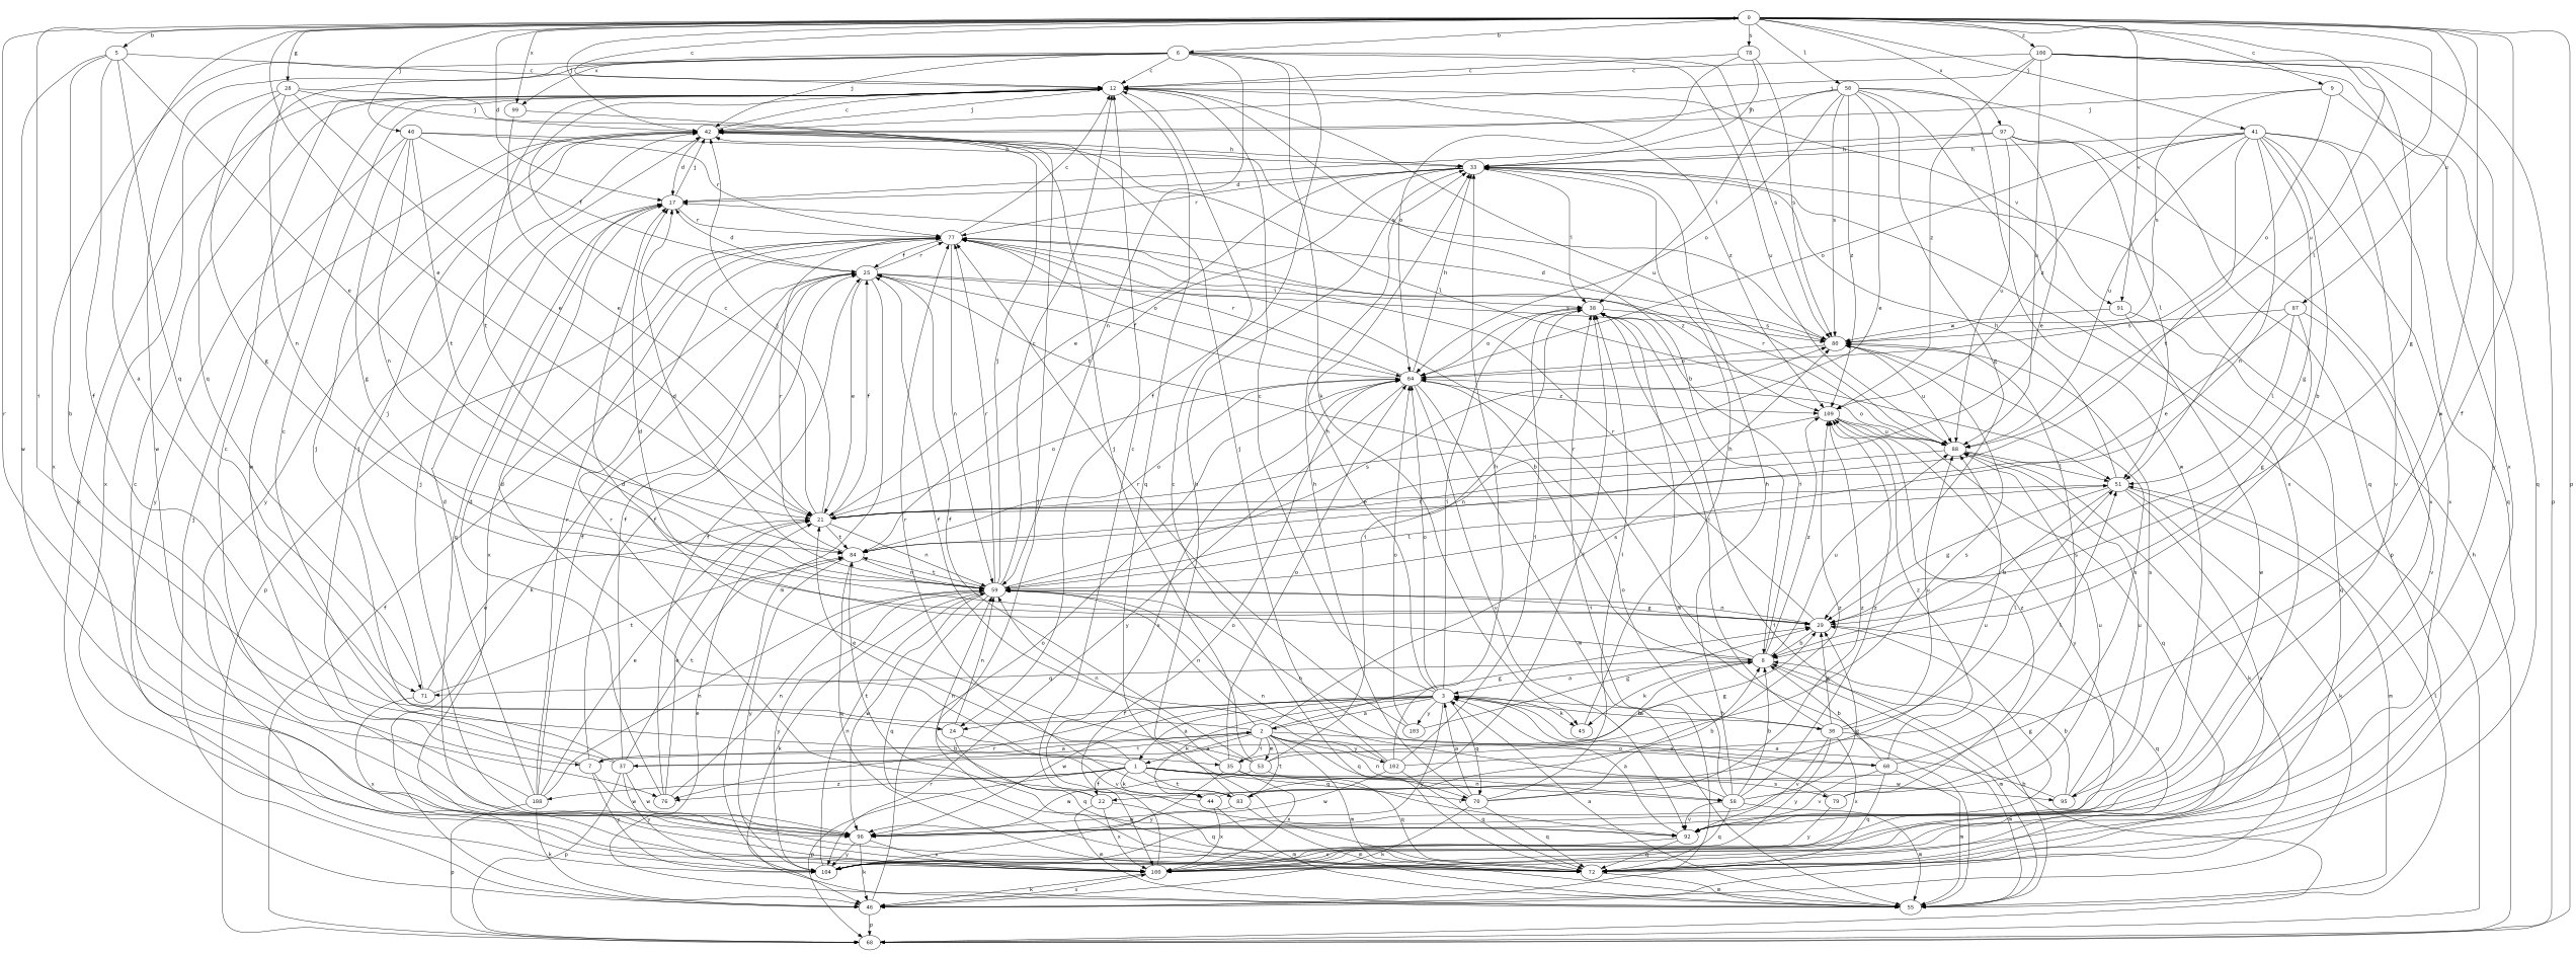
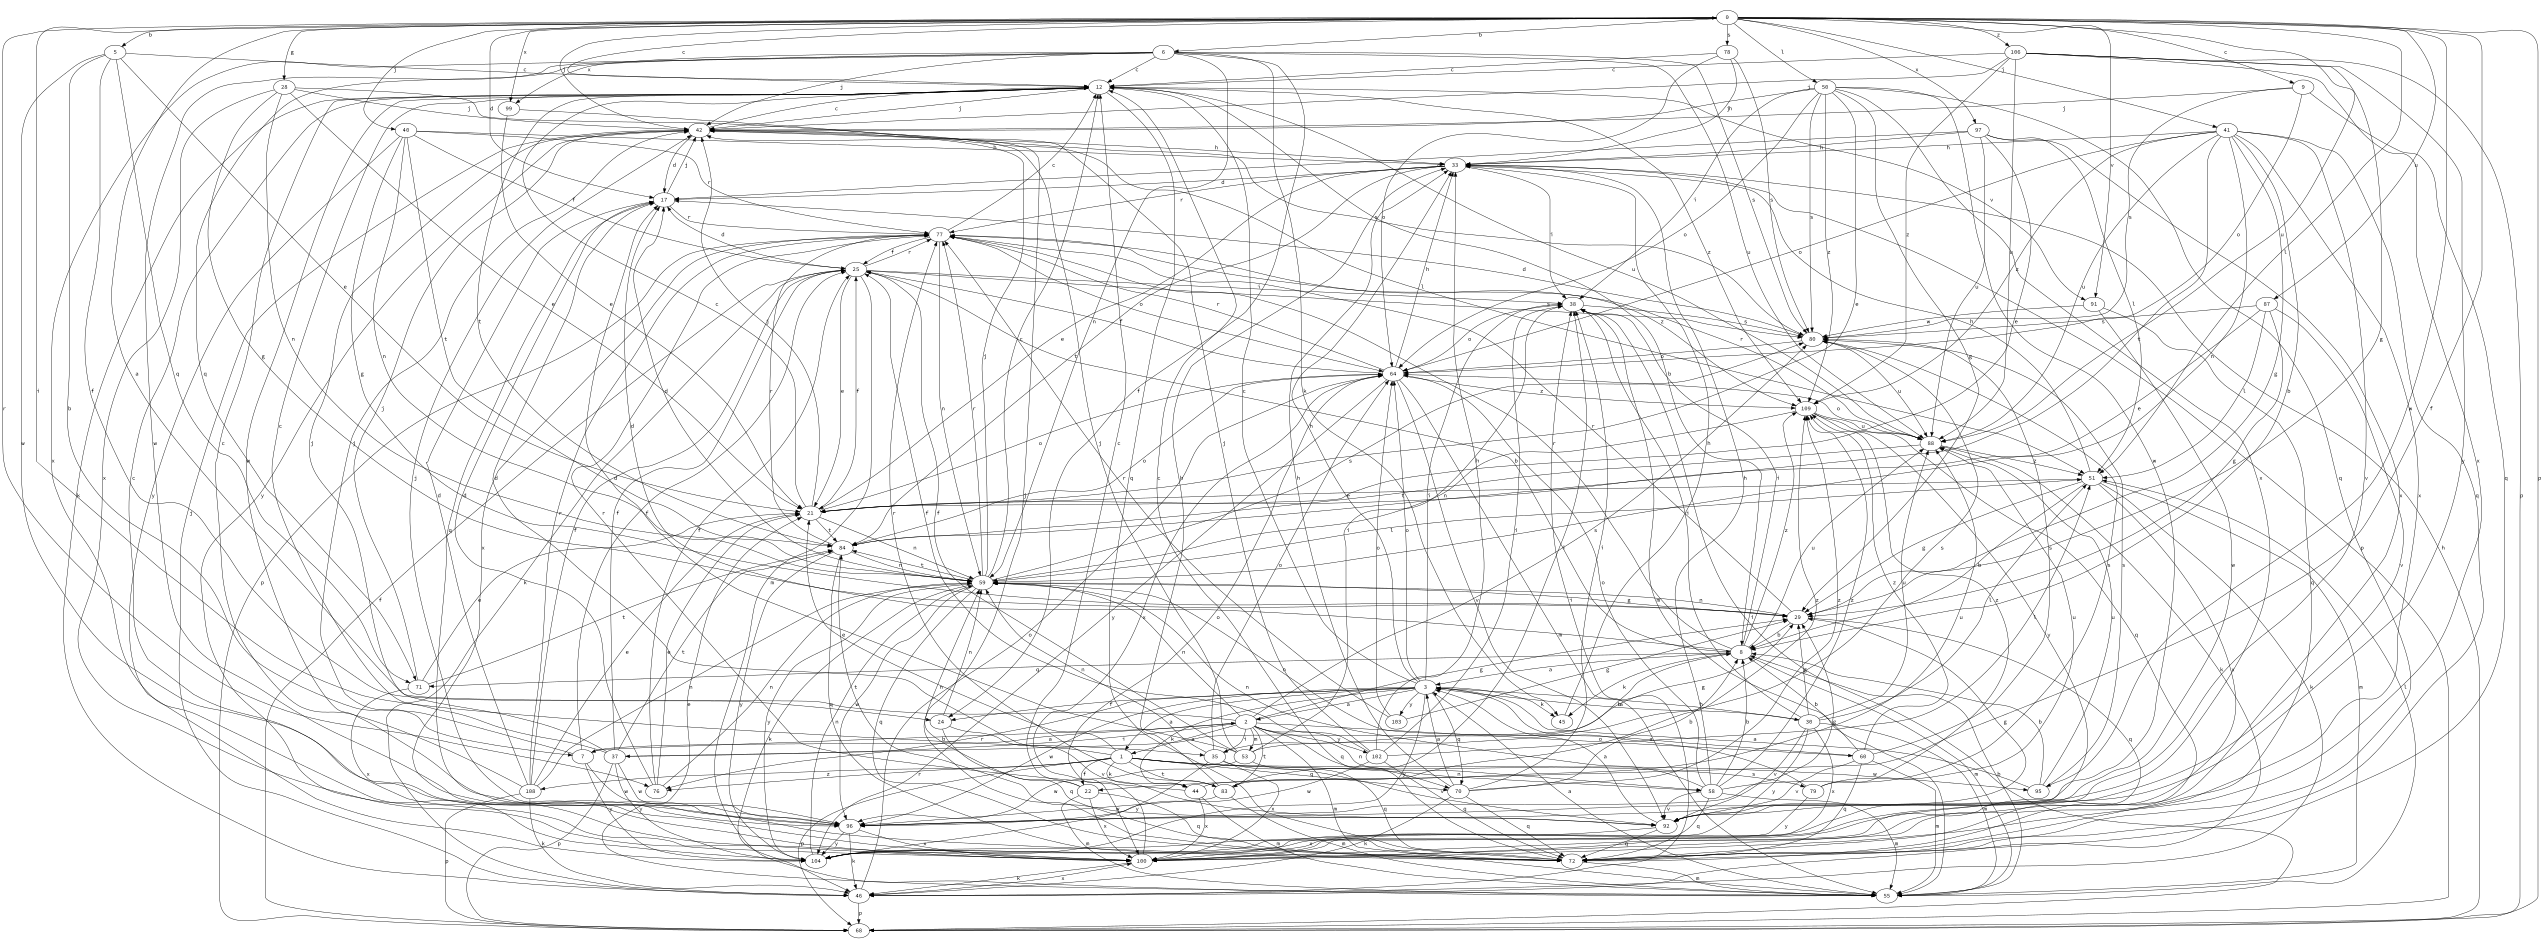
  strict digraph {
    fontname="Source Code Pro"
    node [fontname="Source Code Pro"]
    edge [fontname="Source Code Pro"]
    0
    5
    6
    9
    12
    17
    21
    22
    28
    35
    40
    41
    42
    50
    51
    68
    76
    78
    87
    88
    91
    95
    97
    99
    106
    7
    24
    96
    71
    59
    80
    45
    100
    64
    72
    8
    109
    46
    84
    77
    25
    55
    29
    104
    92
    33
    38
    3
    1
    44
    58
    70
    79
    83
    108
    2
    37
    53
    60
    102
    30
    103
    0 -> 5 [label=b]
    0 -> 6 [label=b]
    0 -> 9 [label=c]
    0 -> 12 [label=c]
    0 -> 17 [label=d]
-   0 -> 21 [label=e]
    0 -> 22 [label=f]
    0 -> 28 [label=g]
    0 -> 35 [label=i]
    0 -> 40 [label=j]
    0 -> 41 [label=j]
    0 -> 42 [label=j]
    0 -> 50 [label=l]
    0 -> 51 [label=l]
    0 -> 68 [label=p]
    0 -> 76 [label=r]
    0 -> 78 [label=s]
    0 -> 87 [label=u]
    0 -> 88 [label=u]
    0 -> 91 [label=v]
    0 -> 95 [label=w]
    0 -> 97 [label=x]
    0 -> 99 [label=x]
    0 -> 106 [label=z]
    5 -> 12 [label=c]
    5 -> 21 [label=e]
    5 -> 7 [label=b]
    5 -> 24 [label=f]
    5 -> 96 [label=w]
    5 -> 71 [label=q]
    6 -> 12 [label=c]
    6 -> 42 [label=j]
    6 -> 88 [label=u]
    6 -> 99 [label=x]
    6 -> 24 [label=f]
    6 -> 96 [label=w]
    6 -> 71 [label=q]
    6 -> 59 [label=n]
    6 -> 80 [label=s]
    6 -> 45 [label=k]
    6 -> 100 [label=x]
    9 -> 42 [label=j]
    9 -> 80 [label=s]
    9 -> 64 [label=o]
    9 -> 72 [label=q]
    12 -> 42 [label=j]
    12 -> 88 [label=u]
    12 -> 91 [label=v]
    12 -> 96 [label=w]
    12 -> 72 [label=q]
    12 -> 8 [label=b]
    12 -> 109 [label=z]
    12 -> 46 [label=k]
    12 -> 84 [label=t]
    17 -> 42 [label=j]
    17 -> 72 [label=q]
    17 -> 77 [label=r]
    21 -> 12 [label=c]
    21 -> 42 [label=j]
    21 -> 59 [label=n]
    21 -> 64 [label=o]
    21 -> 84 [label=t]
    21 -> 25 [label=f]
    22 -> 12 [label=c]
    22 -> 59 [label=n]
    22 -> 100 [label=x]
    22 -> 72 [label=q]
    22 -> 55 [label=m]
    28 -> 21 [label=e]
    28 -> 42 [label=j]
    28 -> 59 [label=n]
    28 -> 80 [label=s]
    28 -> 100 [label=x]
    28 -> 29 [label=g]
    35 -> 59 [label=n]
    35 -> 100 [label=x]
    35 -> 64 [label=o]
    35 -> 8 [label=b]
    35 -> 104 [label=y]
    35 -> 92 [label=v]
    40 -> 59 [label=n]
    40 -> 84 [label=t]
    40 -> 77 [label=r]
    40 -> 25 [label=f]
    40 -> 29 [label=g]
    40 -> 104 [label=y]
    40 -> 33 [label=h]
    41 -> 88 [label=u]
    41 -> 59 [label=n]
    41 -> 100 [label=x]
    41 -> 64 [label=o]
    41 -> 72 [label=q]
    41 -> 8 [label=b]
    41 -> 109 [label=z]
    41 -> 84 [label=t]
    41 -> 29 [label=g]
    41 -> 92 [label=v]
    41 -> 33 [label=h]
    42 -> 12 [label=c]
    42 -> 17 [label=d]
    42 -> 104 [label=y]
    42 -> 33 [label=h]
    50 -> 21 [label=e]
    50 -> 42 [label=j]
    50 -> 96 [label=w]
    50 -> 80 [label=s]
    50 -> 100 [label=x]
    50 -> 64 [label=o]
    50 -> 72 [label=q]
    50 -> 109 [label=z]
    50 -> 29 [label=g]
    50 -> 38 [label=i]
    51 -> 21 [label=e]
    51 -> 100 [label=x]
    51 -> 8 [label=b]
    51 -> 46 [label=k]
    51 -> 55 [label=m]
    51 -> 29 [label=g]
    51 -> 33 [label=h]
    68 -> 25 [label=f]
    68 -> 33 [label=h]
    68 -> 38 [label=i]
    76 -> 17 [label=d]
    76 -> 21 [label=e]
    76 -> 59 [label=n]
    76 -> 25 [label=f]
    78 -> 12 [label=c]
    78 -> 80 [label=s]
    78 -> 64 [label=o]
    78 -> 33 [label=h]
    87 -> 21 [label=e]
    87 -> 51 [label=l]
    87 -> 80 [label=s]
    87 -> 29 [label=g]
    87 -> 92 [label=v]
-   88 -> 51 [label=l]
+   88 -> 51 [label=z]
    88 -> 64 [label=o]
    88 -> 46 [label=k]
    88 -> 84 [label=t]
    88 -> 77 [label=r]
    91 -> 96 [label=w]
    91 -> 80 [label=w]
    91 -> 72 [label=q]
    95 -> 88 [label=u]
    95 -> 80 [label=s]
    95 -> 8 [label=b]
    95 -> 3 [label=a]
    97 -> 17 [label=d]
    97 -> 21 [label=e]
    97 -> 51 [label=l]
    97 -> 88 [label=u]
    97 -> 100 [label=x]
    97 -> 33 [label=h]
    99 -> 21 [label=e]
    99 -> 51 [label=l]
    106 -> 12 [label=c]
    106 -> 42 [label=j]
    106 -> 68 [label=p]
    106 -> 88 [label=u]
    106 -> 100 [label=x]
    106 -> 109 [label=z]
    106 -> 29 [label=g]
    106 -> 104 [label=y]
    7 -> 42 [label=j]
    7 -> 96 [label=w]
    7 -> 25 [label=f]
    7 -> 104 [label=y]
    7 -> 2 [label=a]
    24 -> 59 [label=n]
    24 -> 72 [label=q]
    24 -> 92 [label=v]
    96 -> 42 [label=j]
    96 -> 100 [label=x]
    96 -> 46 [label=k]
    96 -> 29 [label=g]
    96 -> 104 [label=y]
    71 -> 21 [label=e]
    71 -> 42 [label=j]
    71 -> 100 [label=x]
    71 -> 84 [label=t]
    59 -> 12 [label=c]
    59 -> 17 [label=d]
    59 -> 42 [label=j]
    59 -> 51 [label=l]
    59 -> 96 [label=w]
    59 -> 80 [label=s]
    59 -> 72 [label=q]
    59 -> 46 [label=k]
    59 -> 84 [label=t]
    59 -> 77 [label=r]
    59 -> 29 [label=g]
    59 -> 104 [label=y]
    80 -> 17 [label=d]
    80 -> 88 [label=u]
    80 -> 64 [label=o]
    45 -> 33 [label=h]
    100 -> 12 [label=c]
    100 -> 64 [label=o]
    100 -> 46 [label=k]
    64 -> 100 [label=x]
    64 -> 109 [label=z]
    64 -> 77 [label=r]
    64 -> 25 [label=f]
    64 -> 55 [label=m]
    64 -> 104 [label=y]
    64 -> 92 [label=v]
    64 -> 33 [label=h]
    72 -> 12 [label=c]
    72 -> 42 [label=j]
    72 -> 55 [label=m]
    8 -> 17 [label=d]
    8 -> 88 [label=u]
    8 -> 71 [label=q]
    8 -> 45 [label=k]
    8 -> 109 [label=z]
    8 -> 77 [label=r]
    8 -> 55 [label=m]
    8 -> 38 [label=i]
    8 -> 3 [label=a]
    109 -> 88 [label=u]
    109 -> 59 [label=n]
    109 -> 72 [label=q]
    109 -> 104 [label=y]
    46 -> 42 [label=j]
    46 -> 68 [label=p]
    46 -> 100 [label=x]
    46 -> 64 [label=o]
    46 -> 38 [label=i]
    84 -> 59 [label=n]
    84 -> 64 [label=o]
    84 -> 72 [label=q]
    84 -> 77 [label=r]
    84 -> 104 [label=y]
    77 -> 12 [label=c]
    77 -> 68 [label=p]
    77 -> 59 [label=n]
    77 -> 100 [label=x]
    77 -> 64 [label=o]
    77 -> 109 [label=z]
    77 -> 25 [label=f]
    25 -> 17 [label=d]
    25 -> 21 [label=e]
    25 -> 80 [label=s]
    25 -> 8 [label=b]
    25 -> 46 [label=k]
    25 -> 77 [label=r]
    25 -> 55 [label=m]
    25 -> 38 [label=i]
    55 -> 21 [label=e]
    55 -> 51 [label=l]
    55 -> 8 [label=b]
    55 -> 3 [label=a]
    29 -> 59 [label=n]
    29 -> 72 [label=q]
    29 -> 8 [label=b]
    29 -> 77 [label=r]
    104 -> 59 [label=n]
    92 -> 100 [label=x]
    92 -> 72 [label=q]
    92 -> 84 [label=t]
    92 -> 29 [label=g]
    92 -> 3 [label=a]
    33 -> 17 [label=d]
    33 -> 21 [label=e]
    33 -> 68 [label=p]
    33 -> 84 [label=t]
    33 -> 77 [label=r]
    33 -> 38 [label=i]
    38 -> 80 [label=s]
    38 -> 64 [label=o]
    38 -> 55 [label=m]
    3 -> 12 [label=c]
    3 -> 76 [label=r]
    3 -> 24 [label=f]
    3 -> 96 [label=w]
    3 -> 45 [label=k]
    3 -> 64 [label=o]
    3 -> 104 [label=y]
    3 -> 33 [label=h]
    3 -> 38 [label=i]
    3 -> 1 [label=a]
    3 -> 44 [label=k]
    3 -> 70 [label=q]
    3 -> 2 [label=a]
    3 -> 30 [label=h]
    3 -> 103 [label=y]
    1 -> 17 [label=d]
    1 -> 21 [label=e]
    1 -> 22 [label=f]
    1 -> 68 [label=p]
    1 -> 76 [label=r]
    1 -> 95 [label=w]
    1 -> 44 [label=k]
    1 -> 58 [label=n]
    1 -> 70 [label=q]
    1 -> 79 [label=s]
    1 -> 83 [label=t]
    1 -> 108 [label=z]
    44 -> 88 [label=u]
    44 -> 100 [label=x]
    44 -> 77 [label=r]
    44 -> 55 [label=m]
    58 -> 59 [label=n]
    58 -> 80 [label=s]
    58 -> 64 [label=o]
    58 -> 72 [label=q]
    58 -> 8 [label=b]
    58 -> 109 [label=z]
    58 -> 55 [label=m]
    58 -> 92 [label=v]
    58 -> 33 [label=h]
    70 -> 72 [label=q]
    70 -> 8 [label=b]
    70 -> 109 [label=z]
    70 -> 46 [label=k]
    70 -> 33 [label=h]
    70 -> 38 [label=i]
    70 -> 3 [label=a]
    79 -> 88 [label=u]
    79 -> 109 [label=z]
    79 -> 104 [label=y]
    79 -> 3 [label=a]
    83 -> 96 [label=w]
    83 -> 109 [label=z]
    83 -> 77 [label=r]
    83 -> 55 [label=m]
    83 -> 33 [label=h]
    83 -> 38 [label=i]
    108 -> 12 [label=c]
    108 -> 17 [label=d]
    108 -> 21 [label=e]
    108 -> 68 [label=p]
    108 -> 59 [label=n]
    108 -> 46 [label=k]
    108 -> 77 [label=r]
    108 -> 25 [label=f]
    2 -> 0 [label=a]
    2 -> 35 [label=i]
    2 -> 7 [label=b]
    2 -> 59 [label=n]
    2 -> 80 [label=s]
    2 -> 55 [label=m]
    2 -> 29 [label=g]
    2 -> 1 [label=a]
    2 -> 58 [label=n]
    2 -> 70 [label=q]
    2 -> 83 [label=t]
    2 -> 37 [label=i]
    2 -> 53 [label=m]
    2 -> 60 [label=o]
    2 -> 102 [label=y]
    37 -> 12 [label=c]
    37 -> 42 [label=j]
    37 -> 68 [label=p]
    37 -> 96 [label=w]
    37 -> 84 [label=t]
    37 -> 25 [label=f]
    37 -> 29 [label=g]
    37 -> 104 [label=y]
    53 -> 17 [label=d]
    53 -> 42 [label=j]
    53 -> 96 [label=w]
    53 -> 80 [label=s]
    53 -> 72 [label=q]
    53 -> 25 [label=f]
    53 -> 38 [label=i]
    60 -> 59 [label=n]
    60 -> 80 [label=s]
    60 -> 72 [label=q]
    60 -> 8 [label=b]
    60 -> 109 [label=z]
    60 -> 55 [label=m]
    60 -> 92 [label=v]
    102 -> 42 [label=j]
    102 -> 51 [label=l]
    102 -> 96 [label=w]
    102 -> 72 [label=q]
    102 -> 25 [label=f]
    102 -> 33 [label=h]
    102 -> 38 [label=i]
    30 -> 51 [label=l]
    30 -> 88 [label=u]
    30 -> 100 [label=x]
    30 -> 55 [label=m]
    30 -> 29 [label=g]
    30 -> 104 [label=y]
    30 -> 92 [label=v]
    30 -> 38 [label=i]
    30 -> 3 [label=a]
    103 -> 64 [label=o]
    103 -> 77 [label=r]
    103 -> 29 [label=g]
  }
